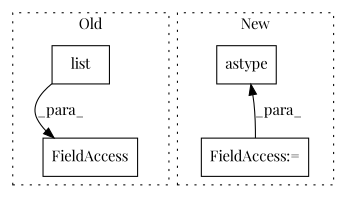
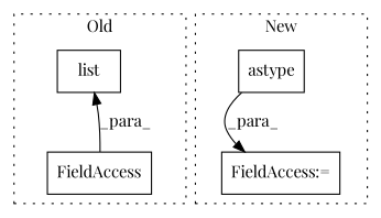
  digraph {
    fontname="Playfair Display"
    node [a=32 fontname="Playfair Display" shape=box]
    edge [fontname="Playfair Display"]
    n1 [l="5,1" label=list s="1750,1772"]
    n2 [a=22 l=17 label=FieldAccess s=1755]
    n3 [l="7,1" label=astype s="2528,2560"]
    n4 [a=7 l=1 label="FieldAccess:=" s=2516]
    subgraph cluster_1 {
      label=Old
      style=dotted
      n1
      n2
    }
    subgraph cluster_2 {
      label=New
      style=dotted
      n3
      n4
    }
-   n1 -> n2 [label=_para_]
-   n4 -> n3 [label=_para_]
+   n2 -> n1 [label=_para_]
+   n3 -> n4 [label=_para_]
  }
